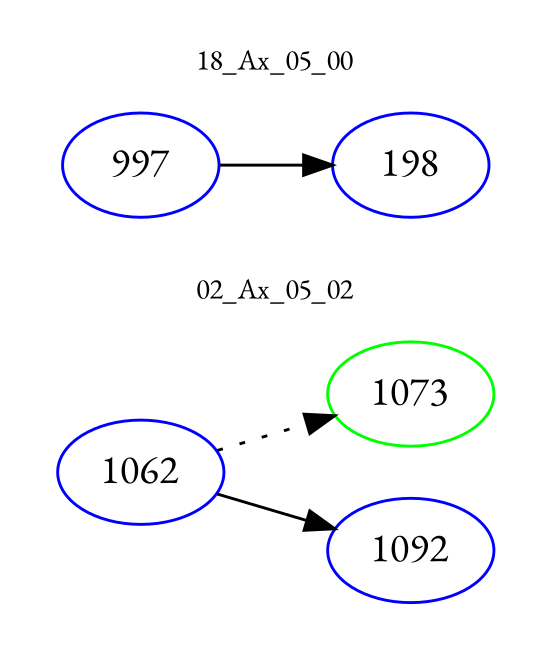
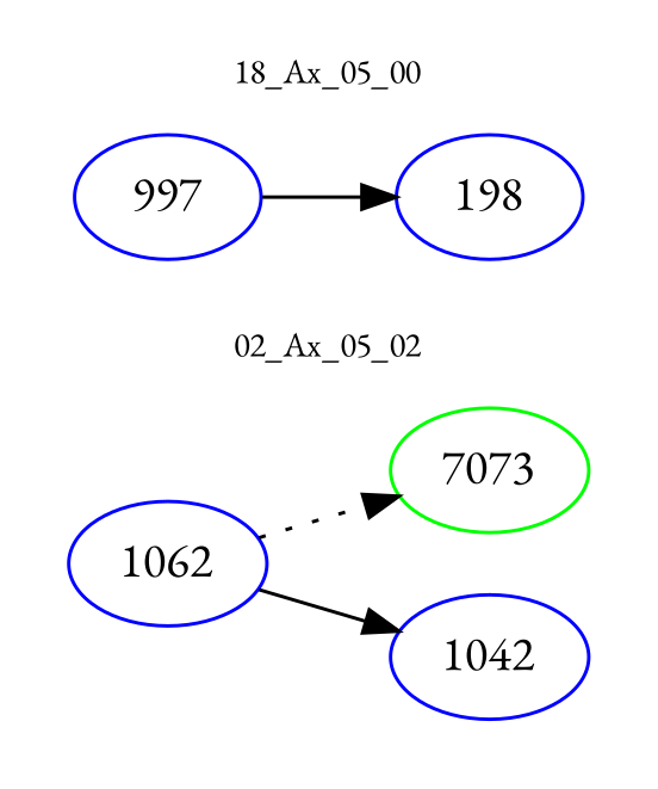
  digraph {
    fontname="EB Garamond"
    rankdir=LR
    node [color=blue fontname="EB Garamond"]
    edge [color=black fontname="EB Garamond" style=solid]
    n1 [label=1062]
-   n2 [label=1092]
-   n3 [color=green label=1073]
+   n2 [label=1042]
+   n3 [color=green label=7073]
    n4 [label=997]
    n5 [label=198]
    subgraph cluster_1 {
      color=white
      fontsize=10
      label="02_Ax_05_02"
      n1
      n2
      n3
    }
    subgraph cluster_2 {
      color=white
      fontsize=10
      label="18_Ax_05_00"
      n4
      n5
    }
    n1 -> n2
    n1 -> n3 [style=dotted]
    n4 -> n5
  }
